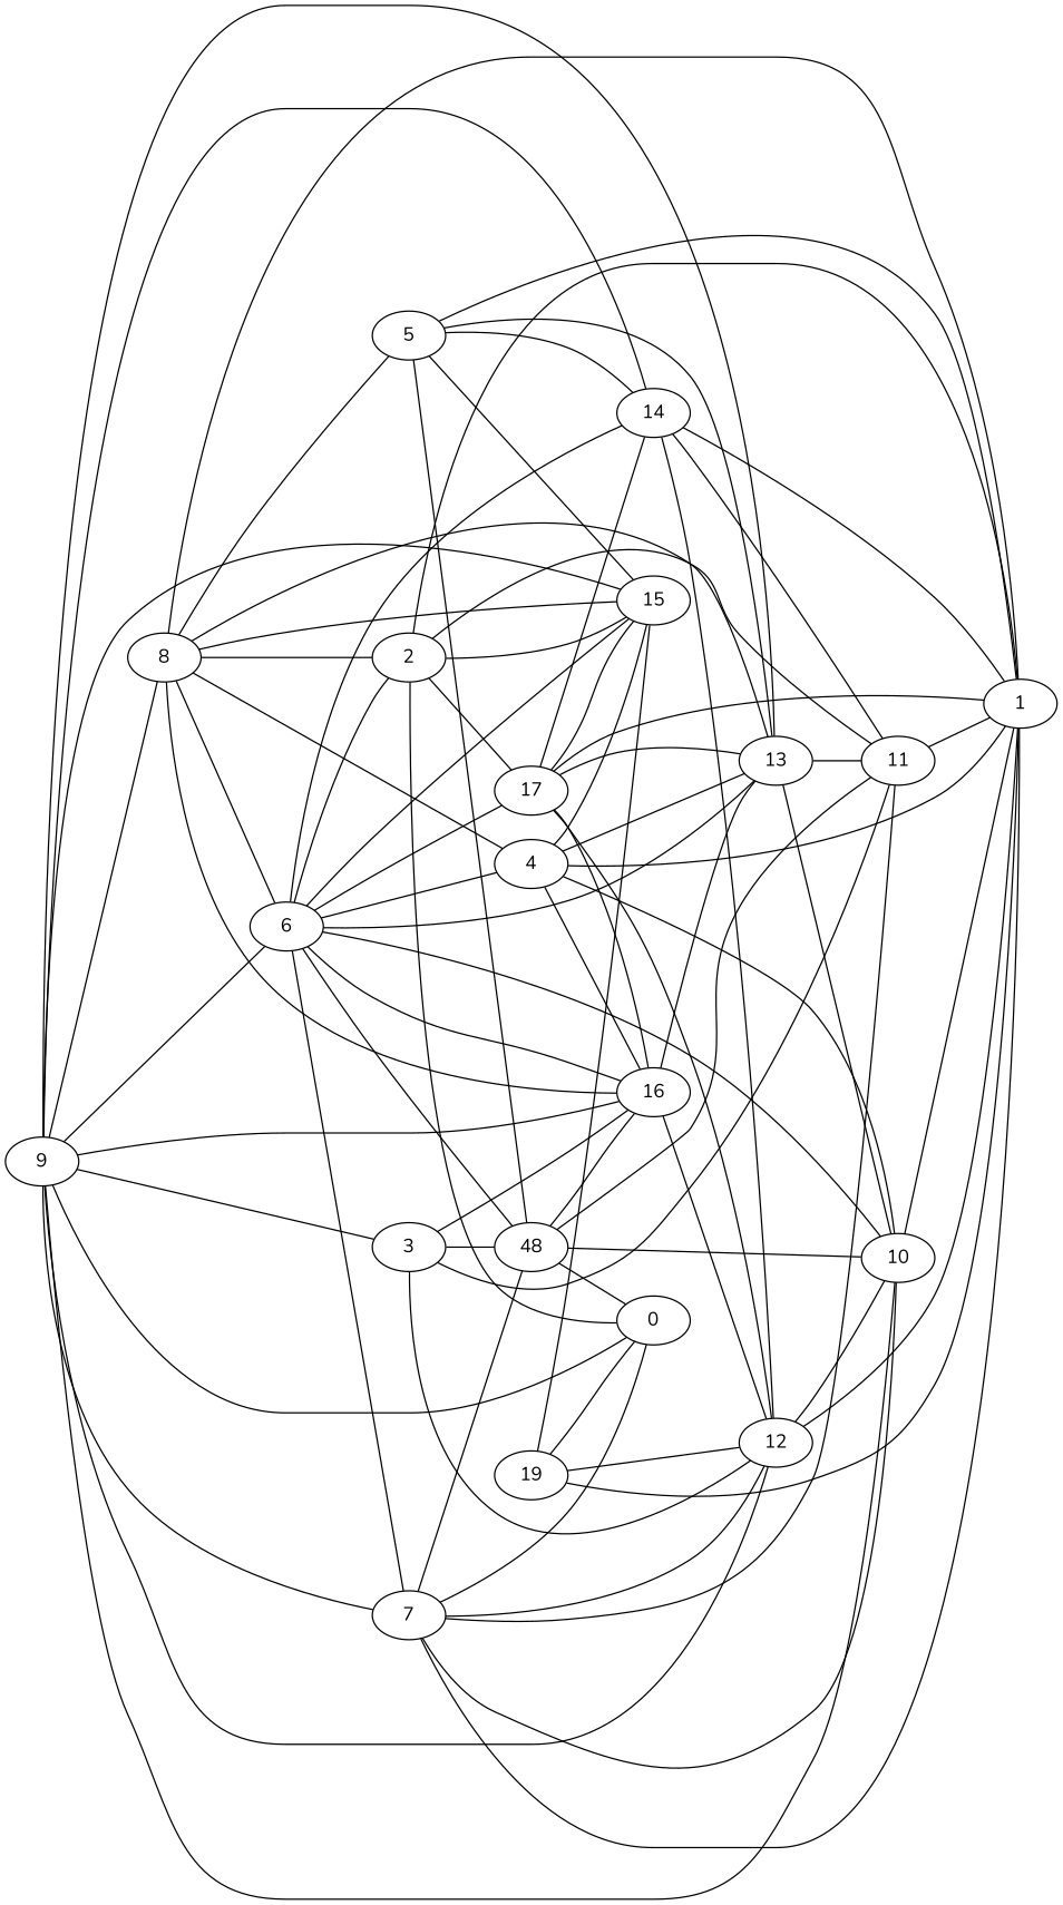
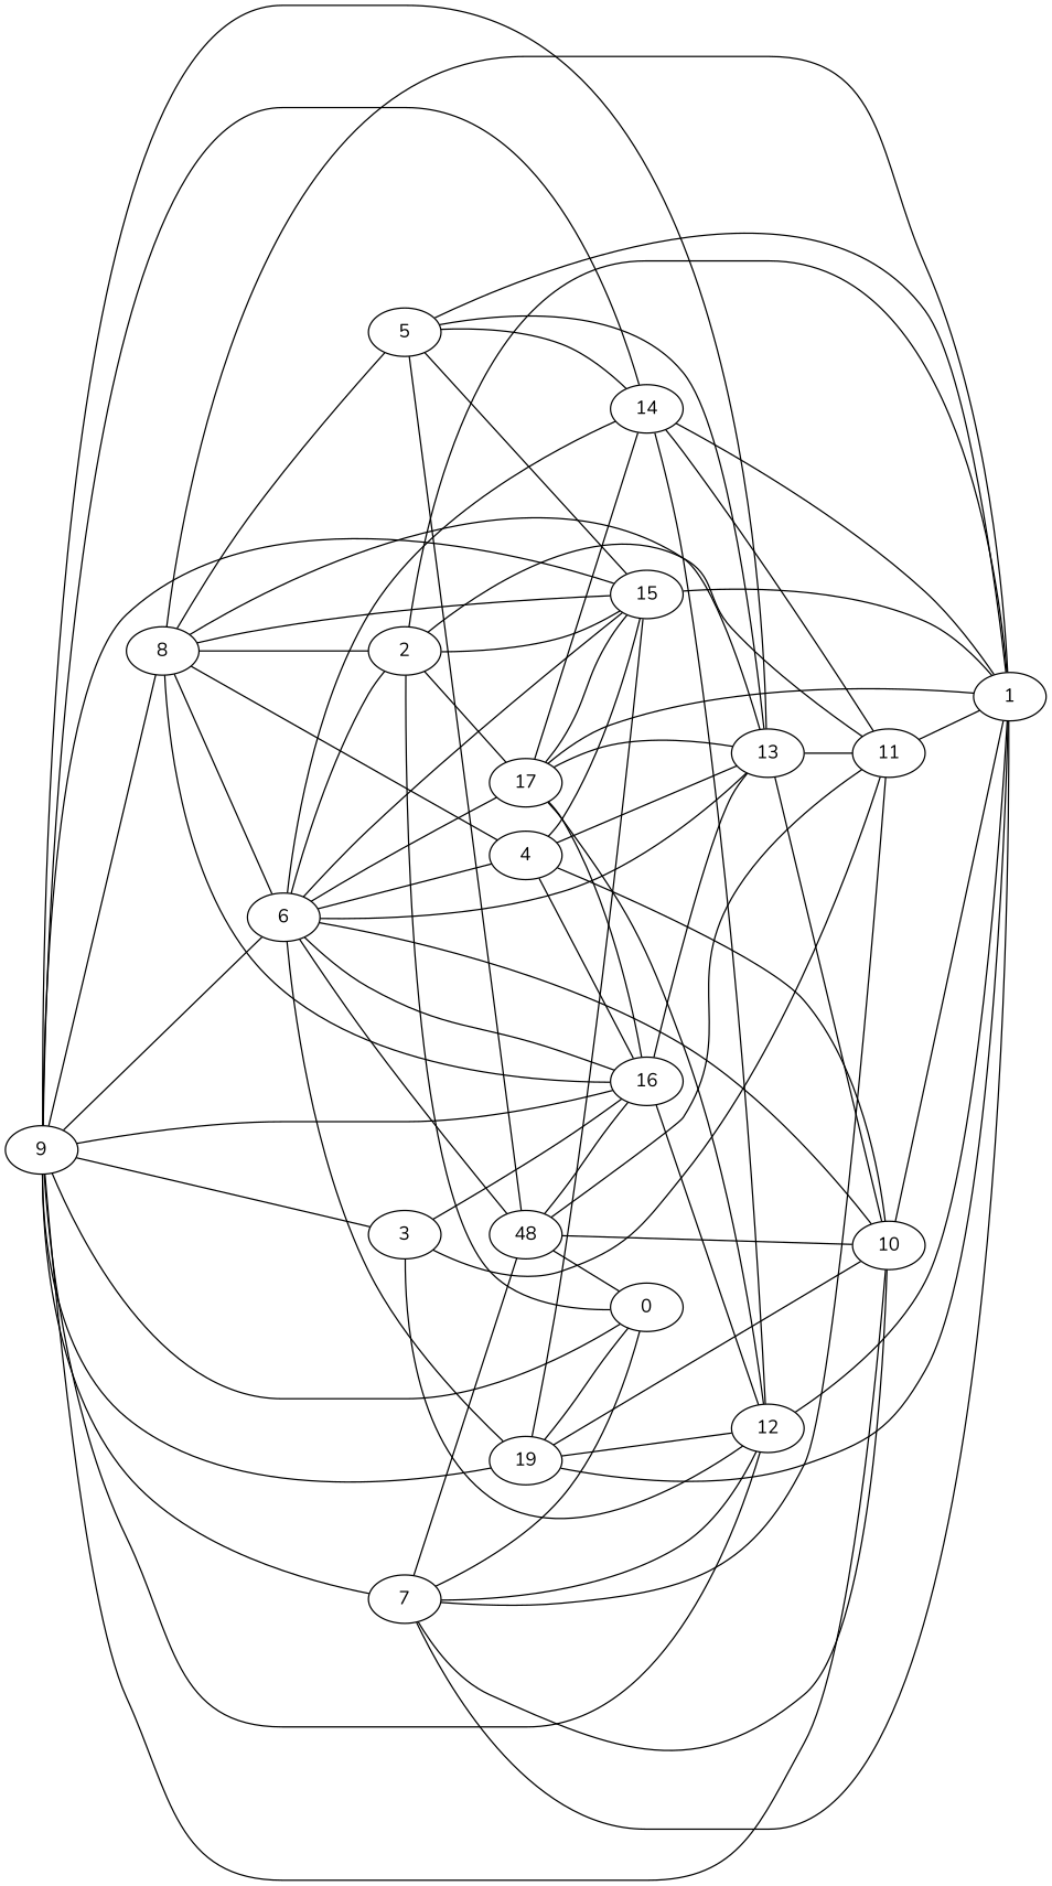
  digraph {
    fontname=Nunito
    rankdir=LR
    node [fontname=Nunito]
    edge [color=black dir=none fontname=Nunito]
    8
    13
    4
    15
    2
    5
    1
    16
    6
    11
    10
    14
    12
    17
    0
    n16 [label=48]
    7
    9
    3
    19
    subgraph sub_1 {
      8
      13
      4
      15
      2
      5
      1
      16
      6
      11
      10
      14
      12
      17
      0
      n16
      7
      9
      3
      19
    }
    8 -> 13
    8 -> 4
    8 -> 15
    8 -> 2
    8 -> 5
    8 -> 1
    8 -> 16
    8 -> 6
    13 -> 11
    13 -> 10
    4 -> 13
    4 -> 15
    4 -> 16
    4 -> 10
-   4 -> 1
+   15 -> 1
    2 -> 15
    2 -> 1
    2 -> 11
    2 -> 17
    2 -> 0
    5 -> 13
    5 -> 15
    5 -> 1
    5 -> 14
    5 -> n16
    16 -> 13
    16 -> 12
    6 -> 13
    6 -> 4
    6 -> 15
    6 -> 2
    6 -> 16
    6 -> 10
    6 -> 14
    6 -> 17
    6 -> n16
-   6 -> 7
+   6 -> 19
    11 -> 1
    10 -> 1
    14 -> 1
    14 -> 11
    14 -> 12
    12 -> 1
-   12 -> 10
+   19 -> 10
    17 -> 13
    17 -> 15
    17 -> 1
    17 -> 16
    17 -> 14
    17 -> 12
    n16 -> 16
    n16 -> 11
    n16 -> 10
    n16 -> 0
    7 -> 1
    7 -> 11
    7 -> 10
    7 -> 12
    7 -> 0
    7 -> n16
    9 -> 8
    9 -> 13
    9 -> 15
    9 -> 16
    9 -> 6
    9 -> 10
    9 -> 14
    9 -> 12
    9 -> 0
    9 -> 7
    9 -> 3
+   9 -> 19
    3 -> 16
    3 -> 11
    3 -> 12
-   3 -> n16
    19 -> 15
    19 -> 1
    19 -> 12
    19 -> 0
  }
